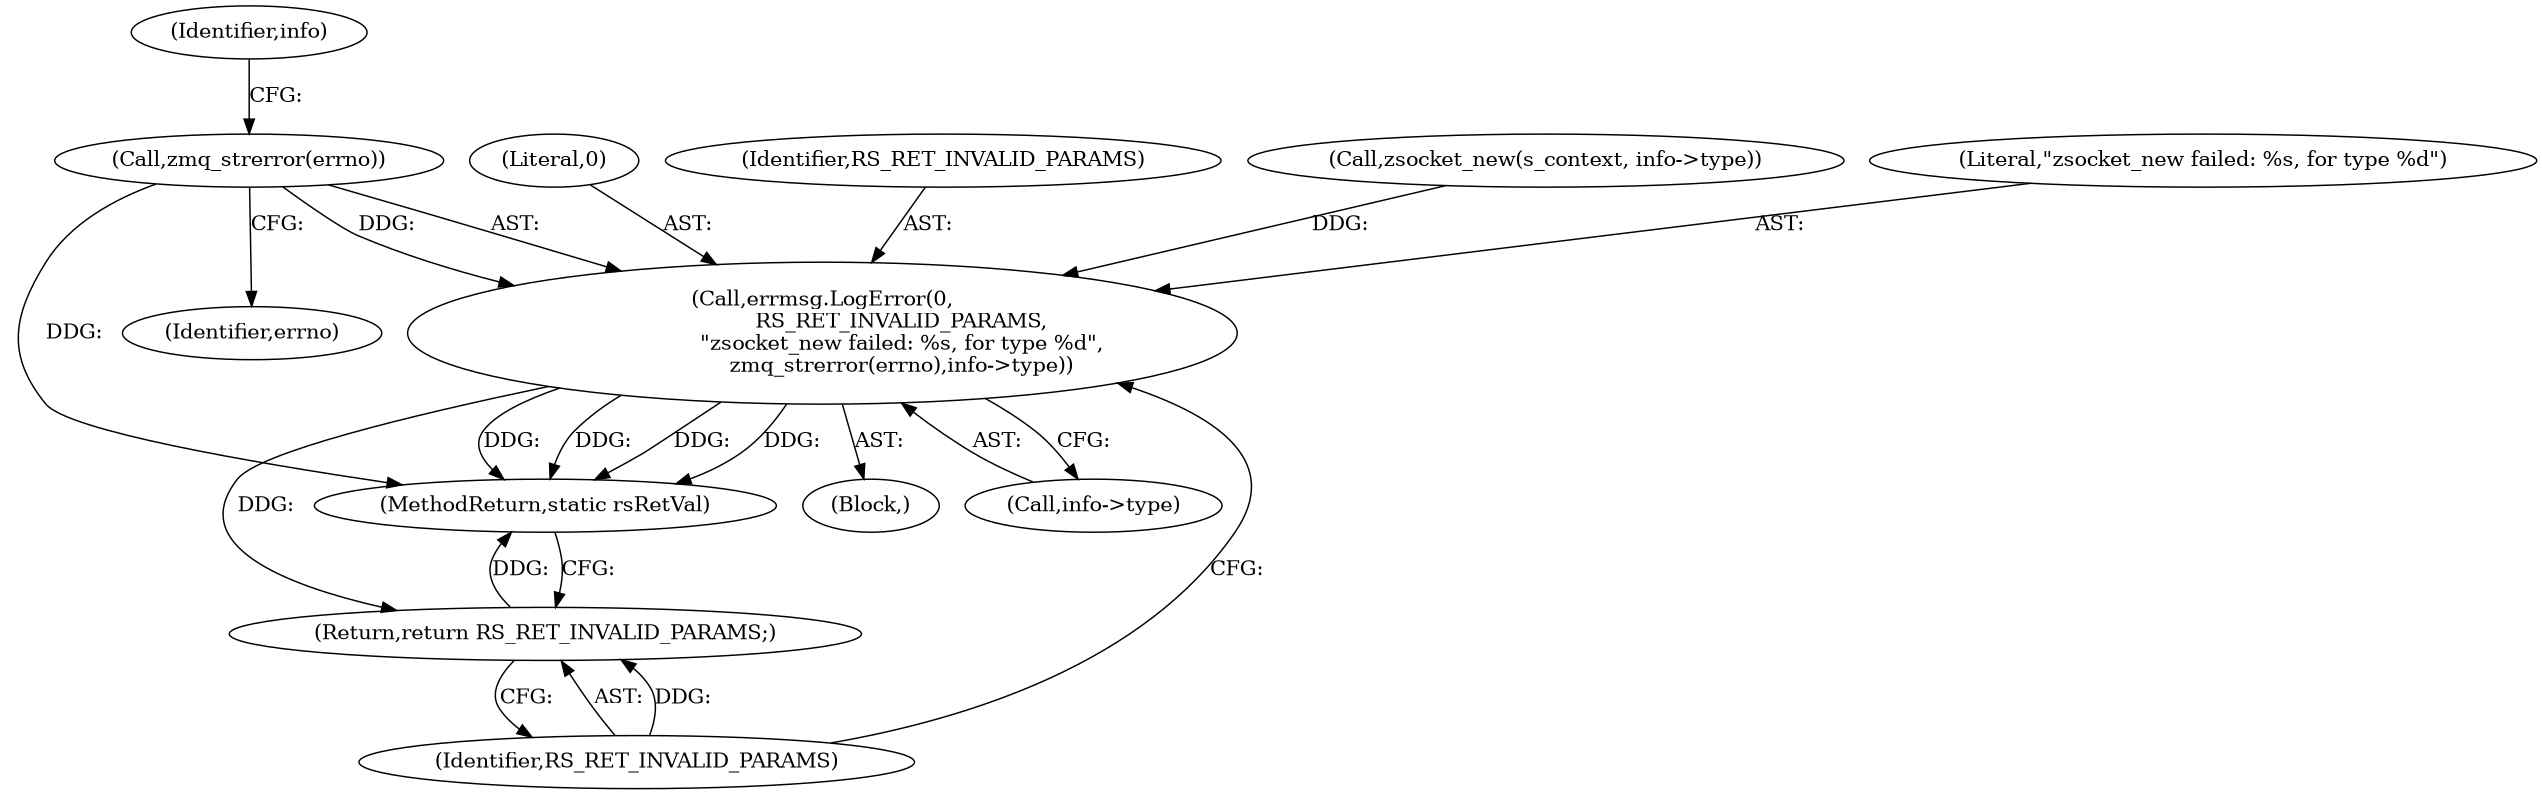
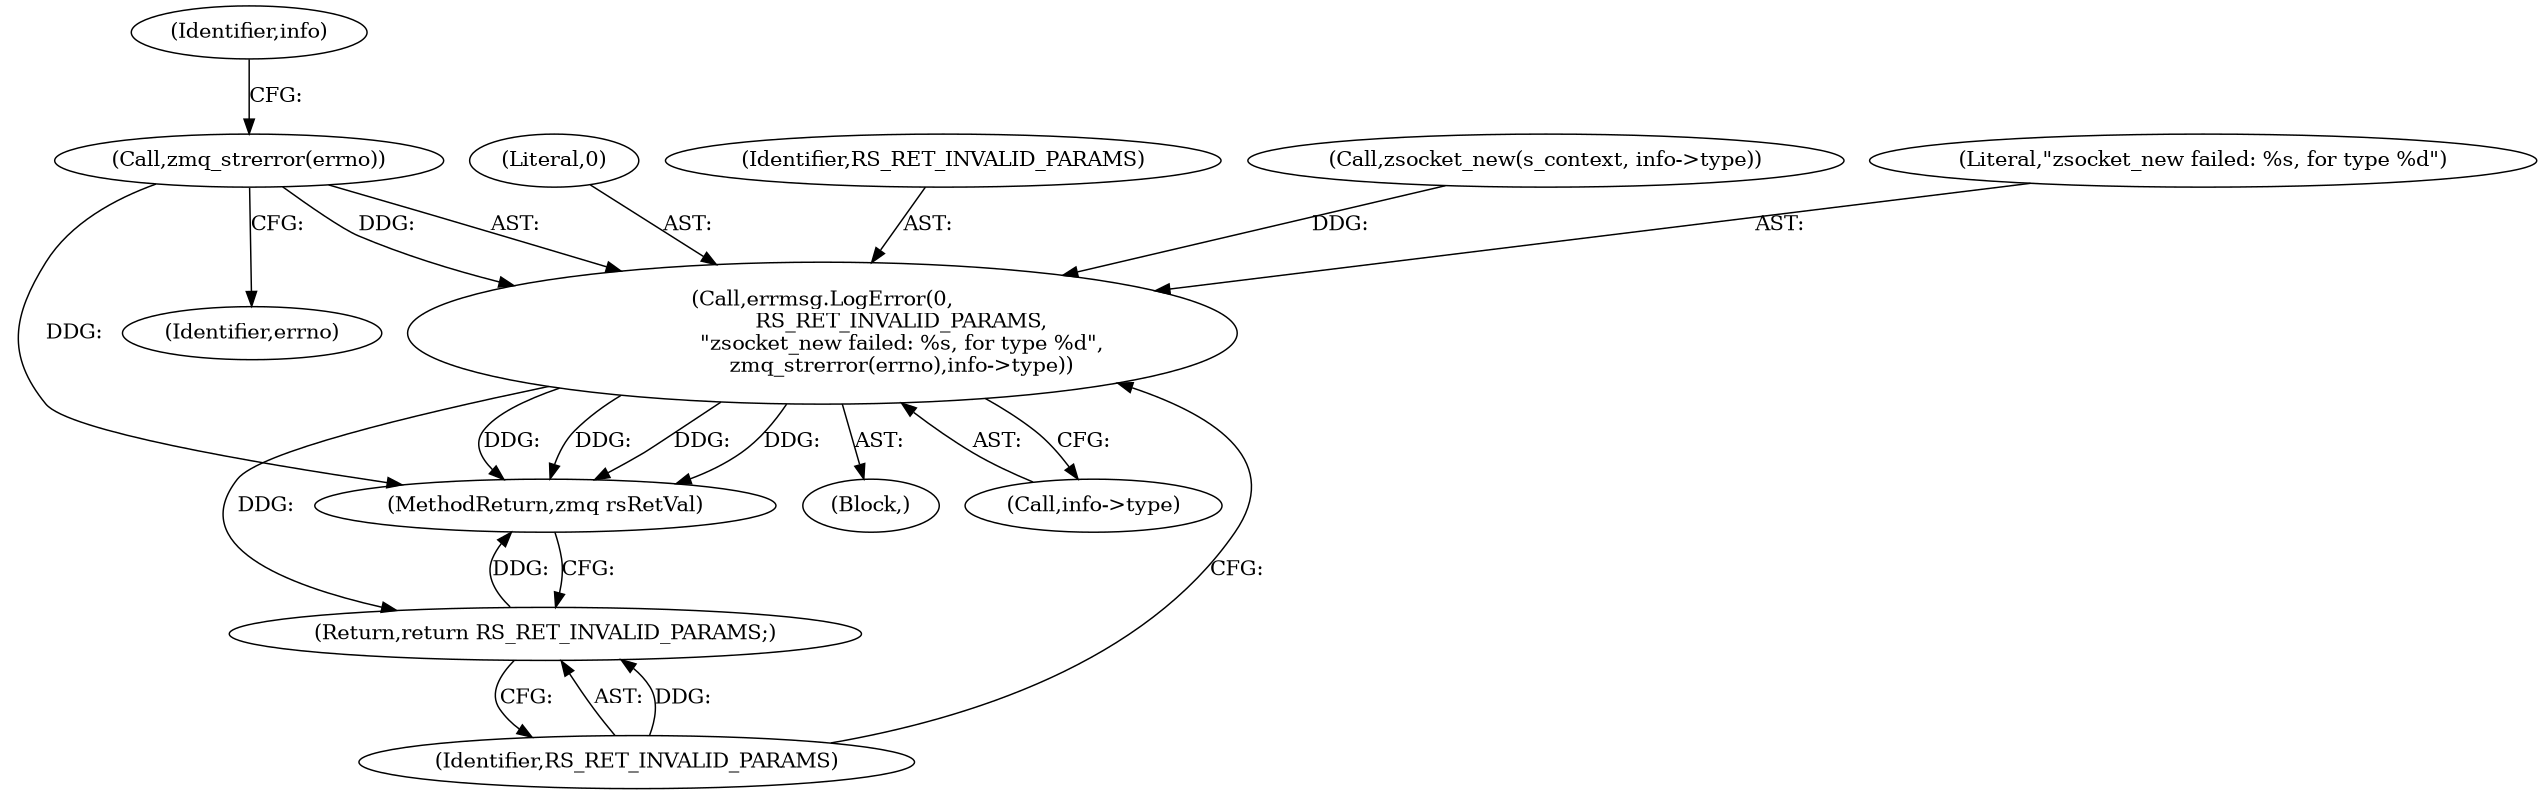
  digraph {
    n1 [label="(Call,zmq_strerror(errno))"]
    n2 [label="(Call,errmsg.LogError(0,\n                        RS_RET_INVALID_PARAMS,\n                        \"zsocket_new failed: %s, for type %d\",\n                        zmq_strerror(errno),info->type))"]
-   n3 [label="(MethodReturn,static rsRetVal)"]
+   n3 [label="(MethodReturn,zmq rsRetVal)"]
    n4 [label="(Identifier,errno)"]
    n5 [label="(Return,return RS_RET_INVALID_PARAMS;)"]
    n6 [label="(Block,)"]
    n7 [label="(Call,info->type)"]
    n8 [label="(Identifier,RS_RET_INVALID_PARAMS)"]
    n9 [label="(Literal,\"zsocket_new failed: %s, for type %d\")"]
    n10 [label="(Identifier,info)"]
    n11 [label="(Literal,0)"]
    n12 [label="(Identifier,RS_RET_INVALID_PARAMS)"]
    n13 [label="(Call,zsocket_new(s_context, info->type))"]
    n1 -> n2 [label="AST: "]
    n1 -> n2 [label="DDG: "]
    n1 -> n3 [label="DDG: "]
    n1 -> n4 [label="CFG: "]
    n2 -> n3 [label="DDG: "]
    n2 -> n3 [label="DDG: "]
    n2 -> n3 [label="DDG: "]
    n2 -> n3 [label="DDG: "]
    n2 -> n5 [label="DDG: "]
    n2 -> n6 [label="AST: "]
    n2 -> n7 [label="CFG: "]
    n3 -> n5 [label="CFG: "]
    n5 -> n3 [label="DDG: "]
    n5 -> n8 [label="CFG: "]
    n7 -> n2 [label="AST: "]
    n8 -> n2 [label="CFG: "]
    n8 -> n5 [label="AST: "]
    n8 -> n5 [label="DDG: "]
    n9 -> n2 [label="AST: "]
    n10 -> n1 [label="CFG: "]
    n11 -> n2 [label="AST: "]
    n12 -> n2 [label="AST: "]
    n13 -> n2 [label="DDG: "]
  }
